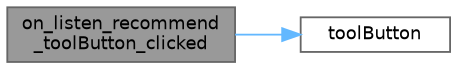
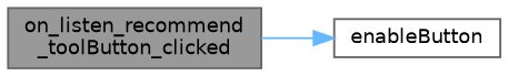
  digraph {
    rankdir=LR
    node [fontname=Helvetica fontsize=10 shape=box style=filled]
    n1 [color=gray40 fillcolor=grey60 fontcolor=black height=0.2 label="on_listen_recommend\l_toolButton_clicked" width=0.4]
-   n2 [color=grey40 fillcolor=white height=0.2 label=toolButton width=0.4]
+   n2 [color=grey40 fillcolor=white height=0.2 label=enableButton width=0.4]
    n1 -> n2 [color=steelblue1 fontname=Helvetica fontsize=10 labelfontname=Helvetica labelfontsize=10 style=solid]
  }
